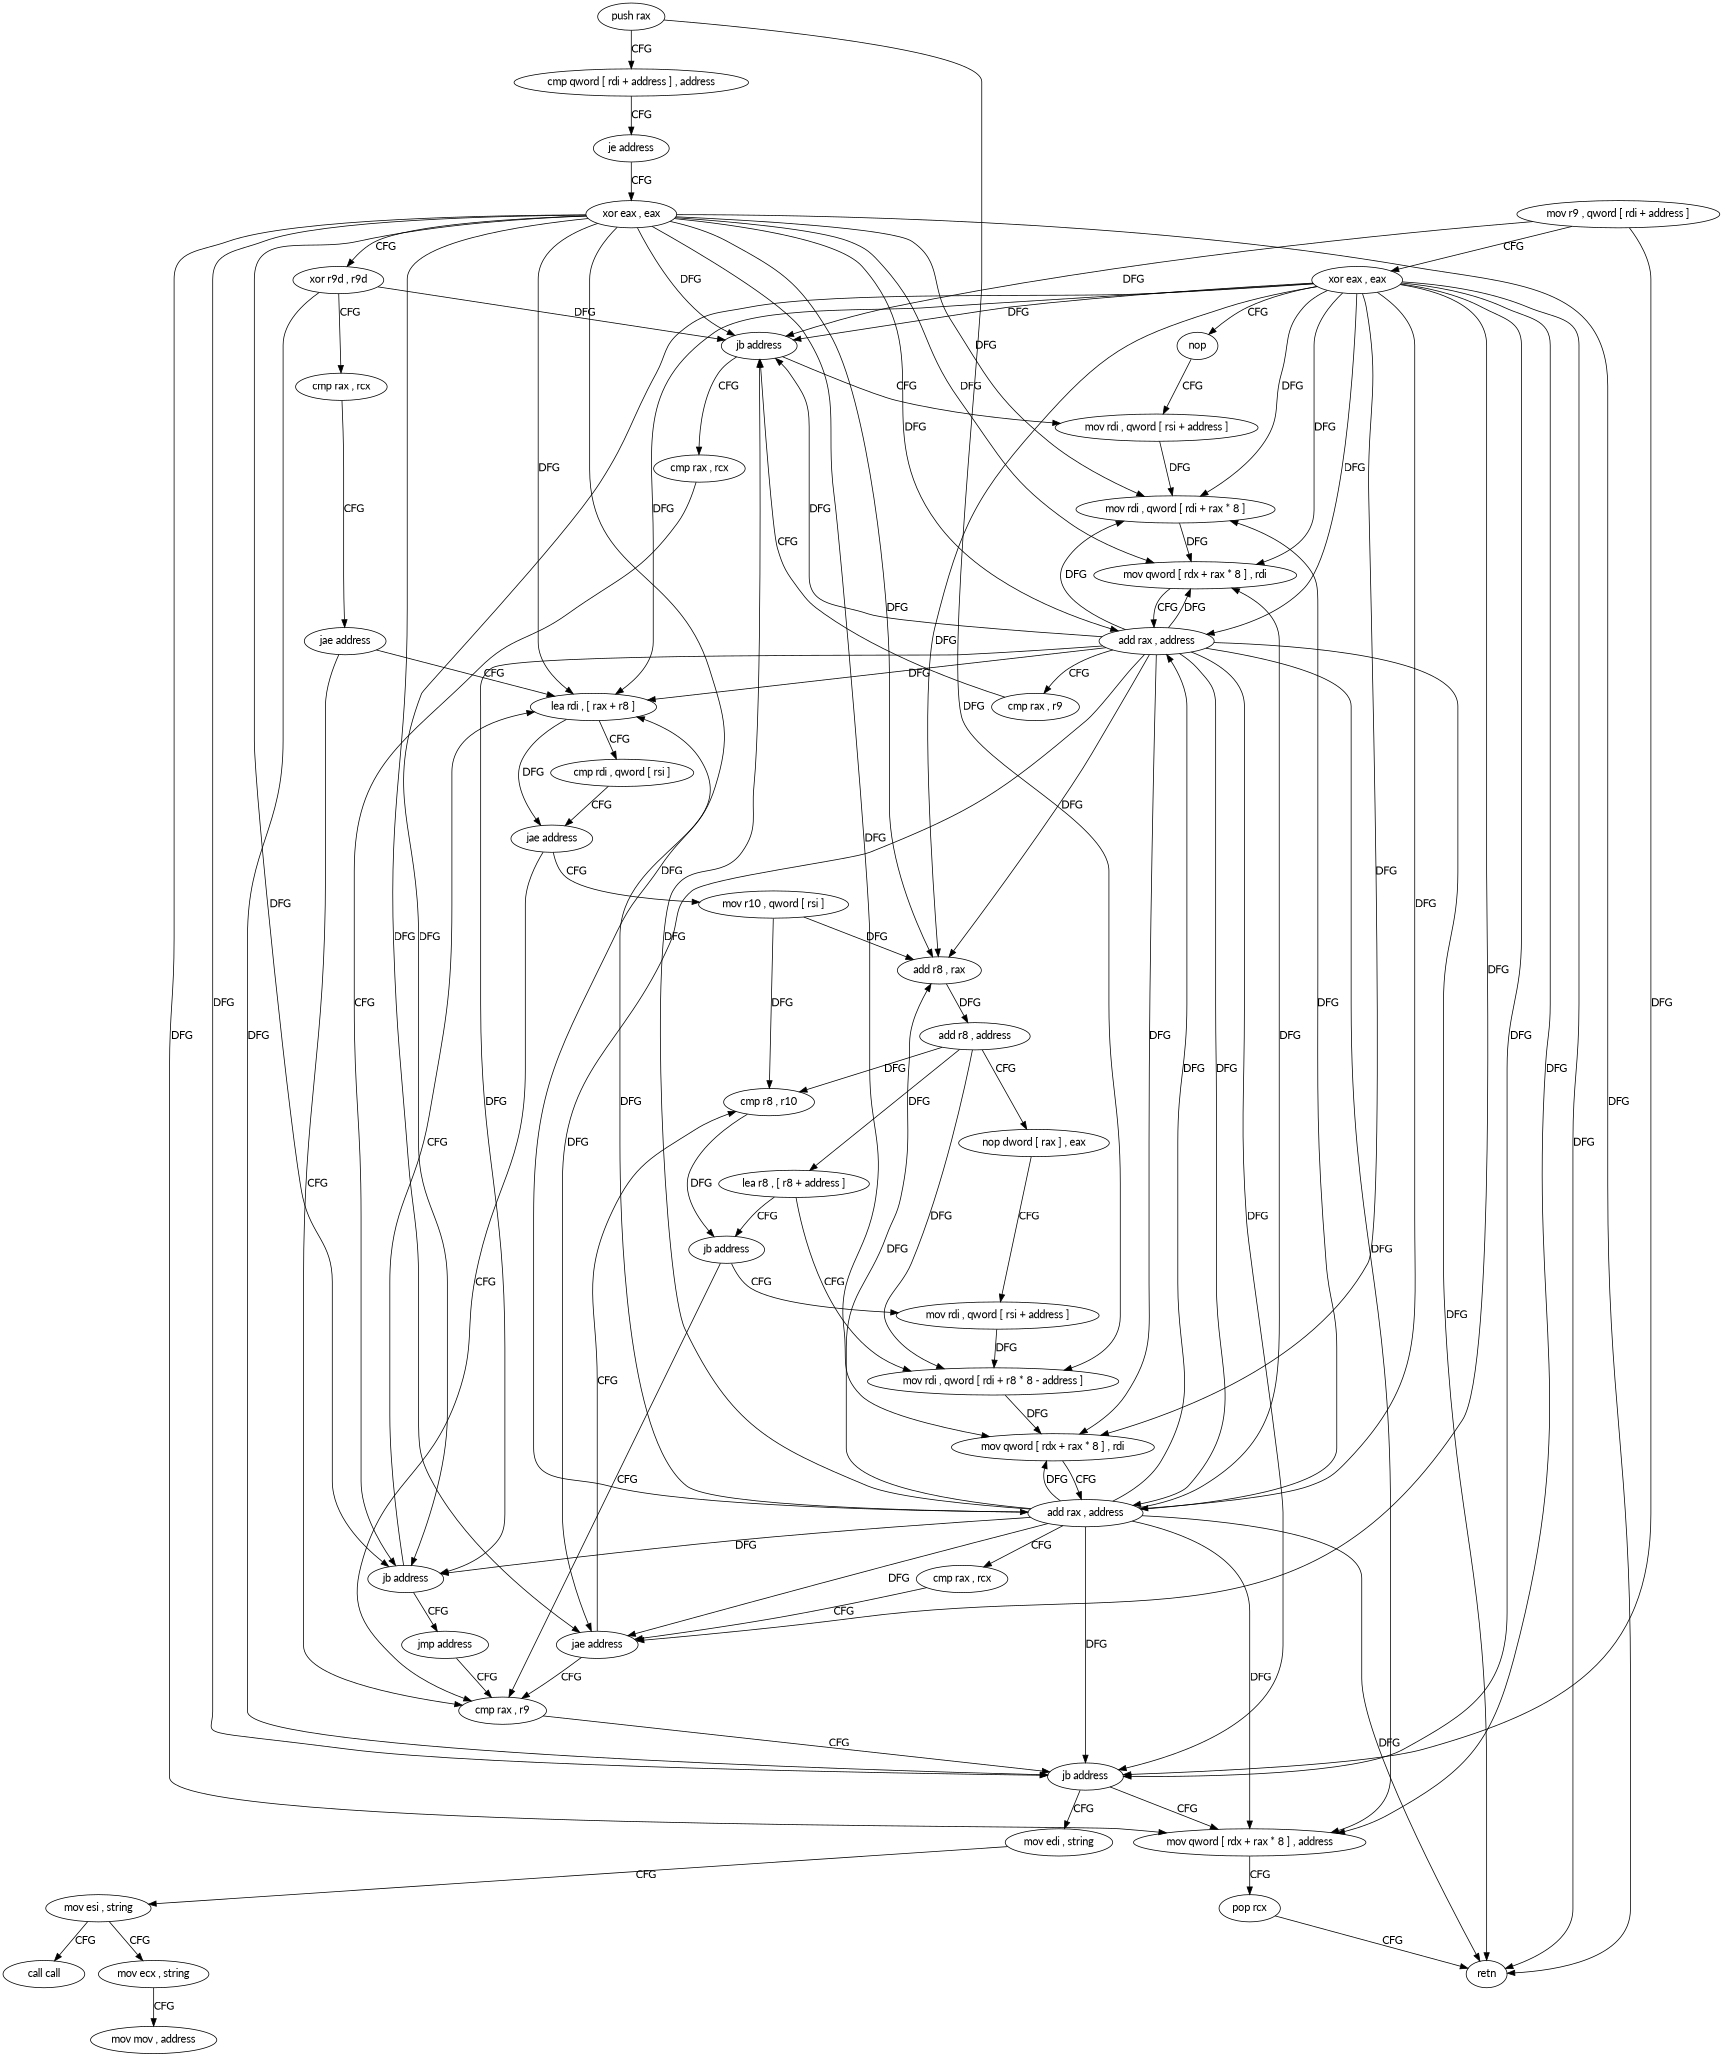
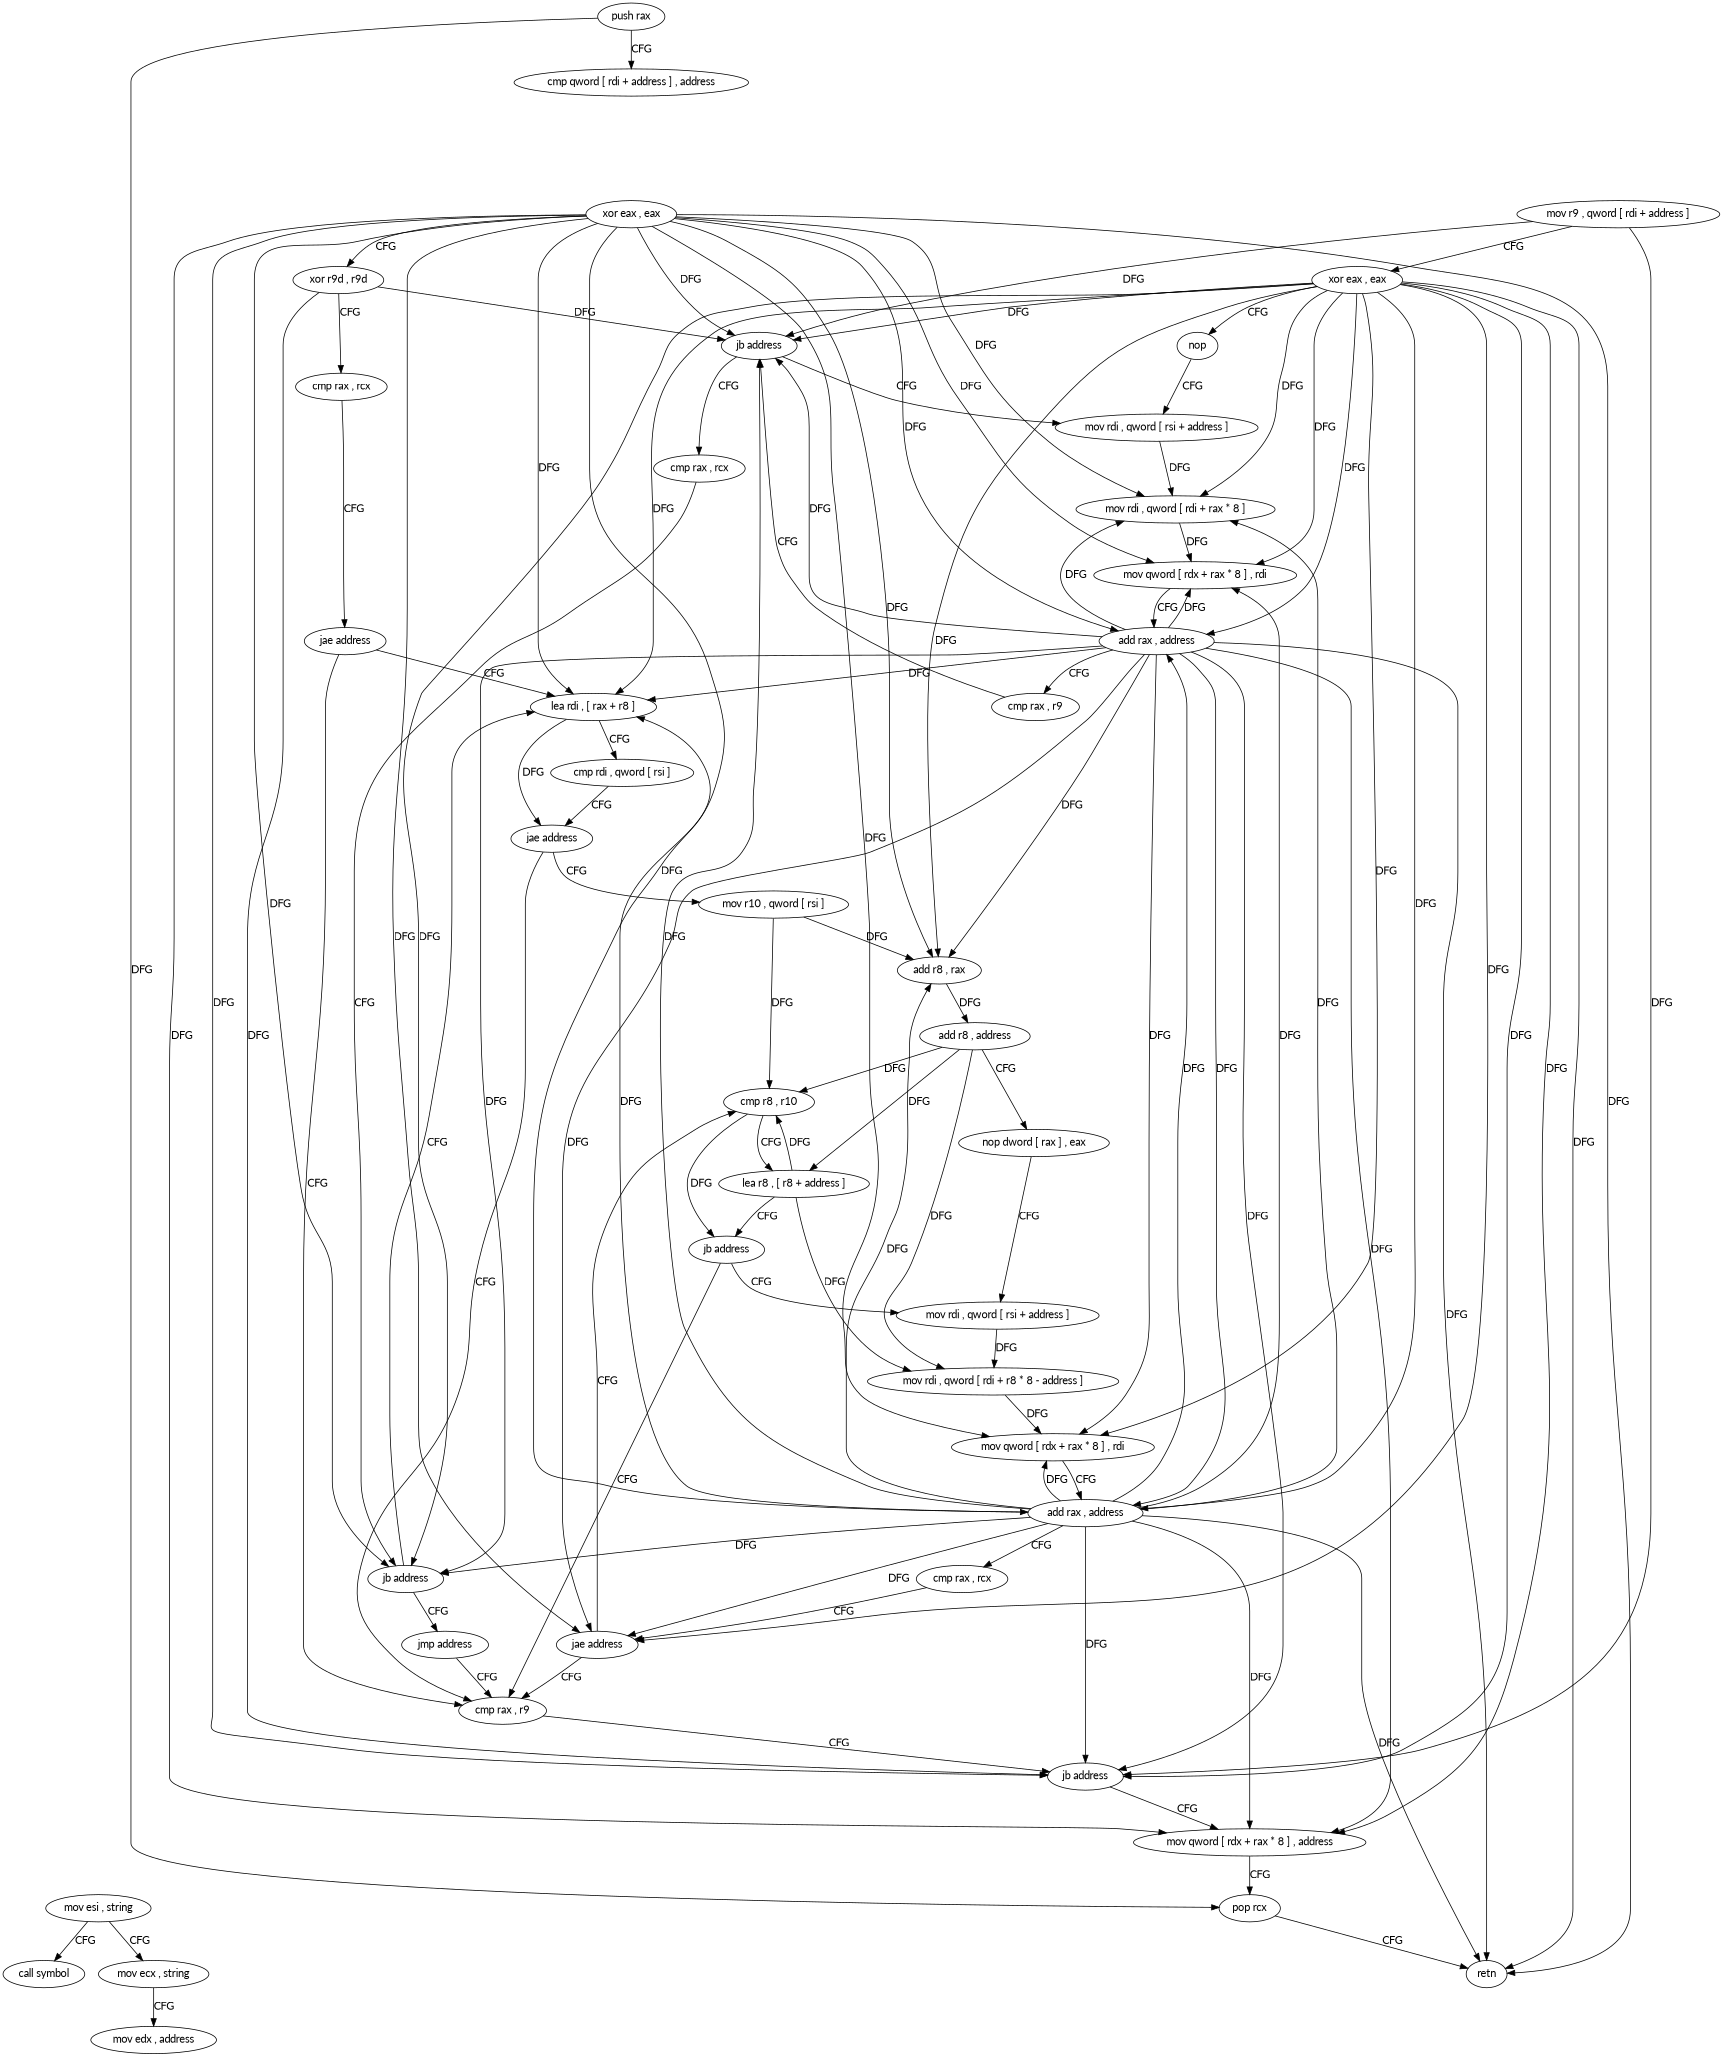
  digraph {
    fontname=Lato
    node [fontname=Lato]
    edge [fontname=Lato]
    n1 [label="push rax"]
    n2 [label="cmp qword [ rdi + address ] , address"]
    n3 [label="pop rcx"]
-   n4 [label="je address"]
    n5 [label=retn]
    n6 [label="xor eax , eax"]
    n7 [label="xor r9d , r9d"]
    n8 [label="lea rdi , [ rax + r8 ]"]
    n9 [label="jb address"]
    n10 [label="mov qword [ rdx + rax * 8 ] , address"]
    n11 [label="mov rdi , qword [ rdi + rax * 8 ]"]
    n12 [label="mov qword [ rdx + rax * 8 ] , rdi"]
    n13 [label="add rax , address"]
    n14 [label="jb address"]
    n15 [label="jb address"]
    n16 [label="add r8 , rax"]
    n17 [label="mov qword [ rdx + rax * 8 ] , rdi"]
    n18 [label="add rax , address"]
    n19 [label="jae address"]
    n20 [label="mov r9 , qword [ rdi + address ]"]
    n21 [label="xor eax , eax"]
    n22 [label="cmp rax , rcx"]
    n23 [label="cmp rdi , qword [ rsi ]"]
    n24 [label="jae address"]
-   n25 [label="mov edi , string"]
    n26 [label="cmp rax , r9"]
    n27 [label="mov rdi , qword [ rsi + address ]"]
    n28 [label="cmp rax , rcx"]
    n29 [label="jmp address"]
    n30 [label="add r8 , address"]
    n31 [label="cmp rax , rcx"]
    n32 [label="cmp rax , r9"]
    n33 [label="cmp r8 , r10"]
    n34 [label=nop]
    n35 [label="jae address"]
    n36 [label="mov r10 , qword [ rsi ]"]
    n37 [label="mov esi , string"]
    n38 [label="mov ecx , string"]
-   n39 [label="call call"]
+   n39 [label="call symbol"]
    n40 [label="lea r8 , [ r8 + address ]"]
    n41 [label="jb address"]
-   n42 [label="mov mov , address"]
+   n42 [label="mov edx , address"]
    n43 [label="nop dword [ rax ] , eax"]
    n44 [label="mov rdi , qword [ rdi + r8 * 8 - address ]"]
    n45 [label="mov rdi , qword [ rsi + address ]"]
    n1 -> n2 [label=CFG]
-   n1 -> n44 [label=DFG]
-   n2 -> n4 [label=CFG]
+   n1 -> n3 [label=DFG]
    n3 -> n5 [label=CFG]
-   n4 -> n6 [label=CFG]
    n6 -> n5 [label=DFG]
    n6 -> n7 [label=CFG]
    n6 -> n8 [label=DFG]
    n6 -> n9 [label=DFG]
    n6 -> n10 [label=DFG]
    n6 -> n11 [label=DFG]
    n6 -> n12 [label=DFG]
    n6 -> n13 [label=DFG]
    n6 -> n14 [label=DFG]
    n6 -> n15 [label=DFG]
    n6 -> n16 [label=DFG]
    n6 -> n17 [label=DFG]
    n6 -> n18 [label=DFG]
    n6 -> n19 [label=DFG]
    n7 -> n9 [label=DFG]
    n7 -> n14 [label=DFG]
    n7 -> n22 [label=CFG]
    n8 -> n23 [label=CFG]
    n8 -> n24 [label=DFG]
    n9 -> n10 [label=CFG]
-   n9 -> n25 [label=CFG]
    n10 -> n3 [label=CFG]
    n11 -> n12 [label=DFG]
    n12 -> n13 [label=CFG]
    n13 -> n5 [label=DFG]
    n13 -> n8 [label=DFG]
    n13 -> n9 [label=DFG]
    n13 -> n10 [label=DFG]
    n13 -> n11 [label=DFG]
    n13 -> n12 [label=DFG]
    n13 -> n14 [label=DFG]
    n13 -> n15 [label=DFG]
    n13 -> n16 [label=DFG]
    n13 -> n17 [label=DFG]
    n13 -> n18 [label=DFG]
    n13 -> n19 [label=DFG]
    n13 -> n26 [label=CFG]
    n14 -> n27 [label=CFG]
    n14 -> n28 [label=CFG]
    n15 -> n8 [label=CFG]
    n15 -> n29 [label=CFG]
    n16 -> n30 [label=DFG]
    n17 -> n18 [label=CFG]
    n18 -> n5 [label=DFG]
    n18 -> n8 [label=DFG]
    n18 -> n9 [label=DFG]
    n18 -> n10 [label=DFG]
    n18 -> n11 [label=DFG]
    n18 -> n12 [label=DFG]
    n18 -> n13 [label=DFG]
    n18 -> n14 [label=DFG]
    n18 -> n15 [label=DFG]
    n18 -> n16 [label=DFG]
    n18 -> n17 [label=DFG]
    n18 -> n19 [label=DFG]
    n18 -> n31 [label=CFG]
    n19 -> n32 [label=CFG]
    n19 -> n33 [label=CFG]
    n20 -> n9 [label=DFG]
    n20 -> n14 [label=DFG]
    n20 -> n21 [label=CFG]
    n21 -> n5 [label=DFG]
    n21 -> n8 [label=DFG]
    n21 -> n9 [label=DFG]
    n21 -> n10 [label=DFG]
    n21 -> n11 [label=DFG]
    n21 -> n12 [label=DFG]
    n21 -> n13 [label=DFG]
    n21 -> n14 [label=DFG]
    n21 -> n15 [label=DFG]
    n21 -> n16 [label=DFG]
    n21 -> n17 [label=DFG]
    n21 -> n18 [label=DFG]
    n21 -> n19 [label=DFG]
    n21 -> n34 [label=CFG]
    n22 -> n35 [label=CFG]
    n23 -> n24 [label=CFG]
    n24 -> n32 [label=CFG]
    n24 -> n36 [label=CFG]
-   n25 -> n37 [label=CFG]
    n26 -> n14 [label=CFG]
    n27 -> n11 [label=DFG]
    n28 -> n15 [label=CFG]
    n29 -> n32 [label=CFG]
    n30 -> n33 [label=DFG]
    n30 -> n40 [label=DFG]
    n30 -> n43 [label=CFG]
    n30 -> n44 [label=DFG]
    n31 -> n19 [label=CFG]
    n32 -> n9 [label=CFG]
+   n33 -> n40 [label=CFG]
    n33 -> n41 [label=DFG]
    n34 -> n27 [label=CFG]
    n35 -> n8 [label=CFG]
    n35 -> n32 [label=CFG]
    n36 -> n16 [label=DFG]
    n36 -> n33 [label=DFG]
    n37 -> n38 [label=CFG]
    n37 -> n39 [label=CFG]
    n38 -> n42 [label=CFG]
+   n40 -> n33 [label=DFG]
    n40 -> n41 [label=CFG]
-   n40 -> n44 [label=CFG]
+   n40 -> n44 [label=DFG]
    n41 -> n32 [label=CFG]
    n41 -> n45 [label=CFG]
    n43 -> n45 [label=CFG]
    n44 -> n17 [label=DFG]
    n45 -> n44 [label=DFG]
  }
